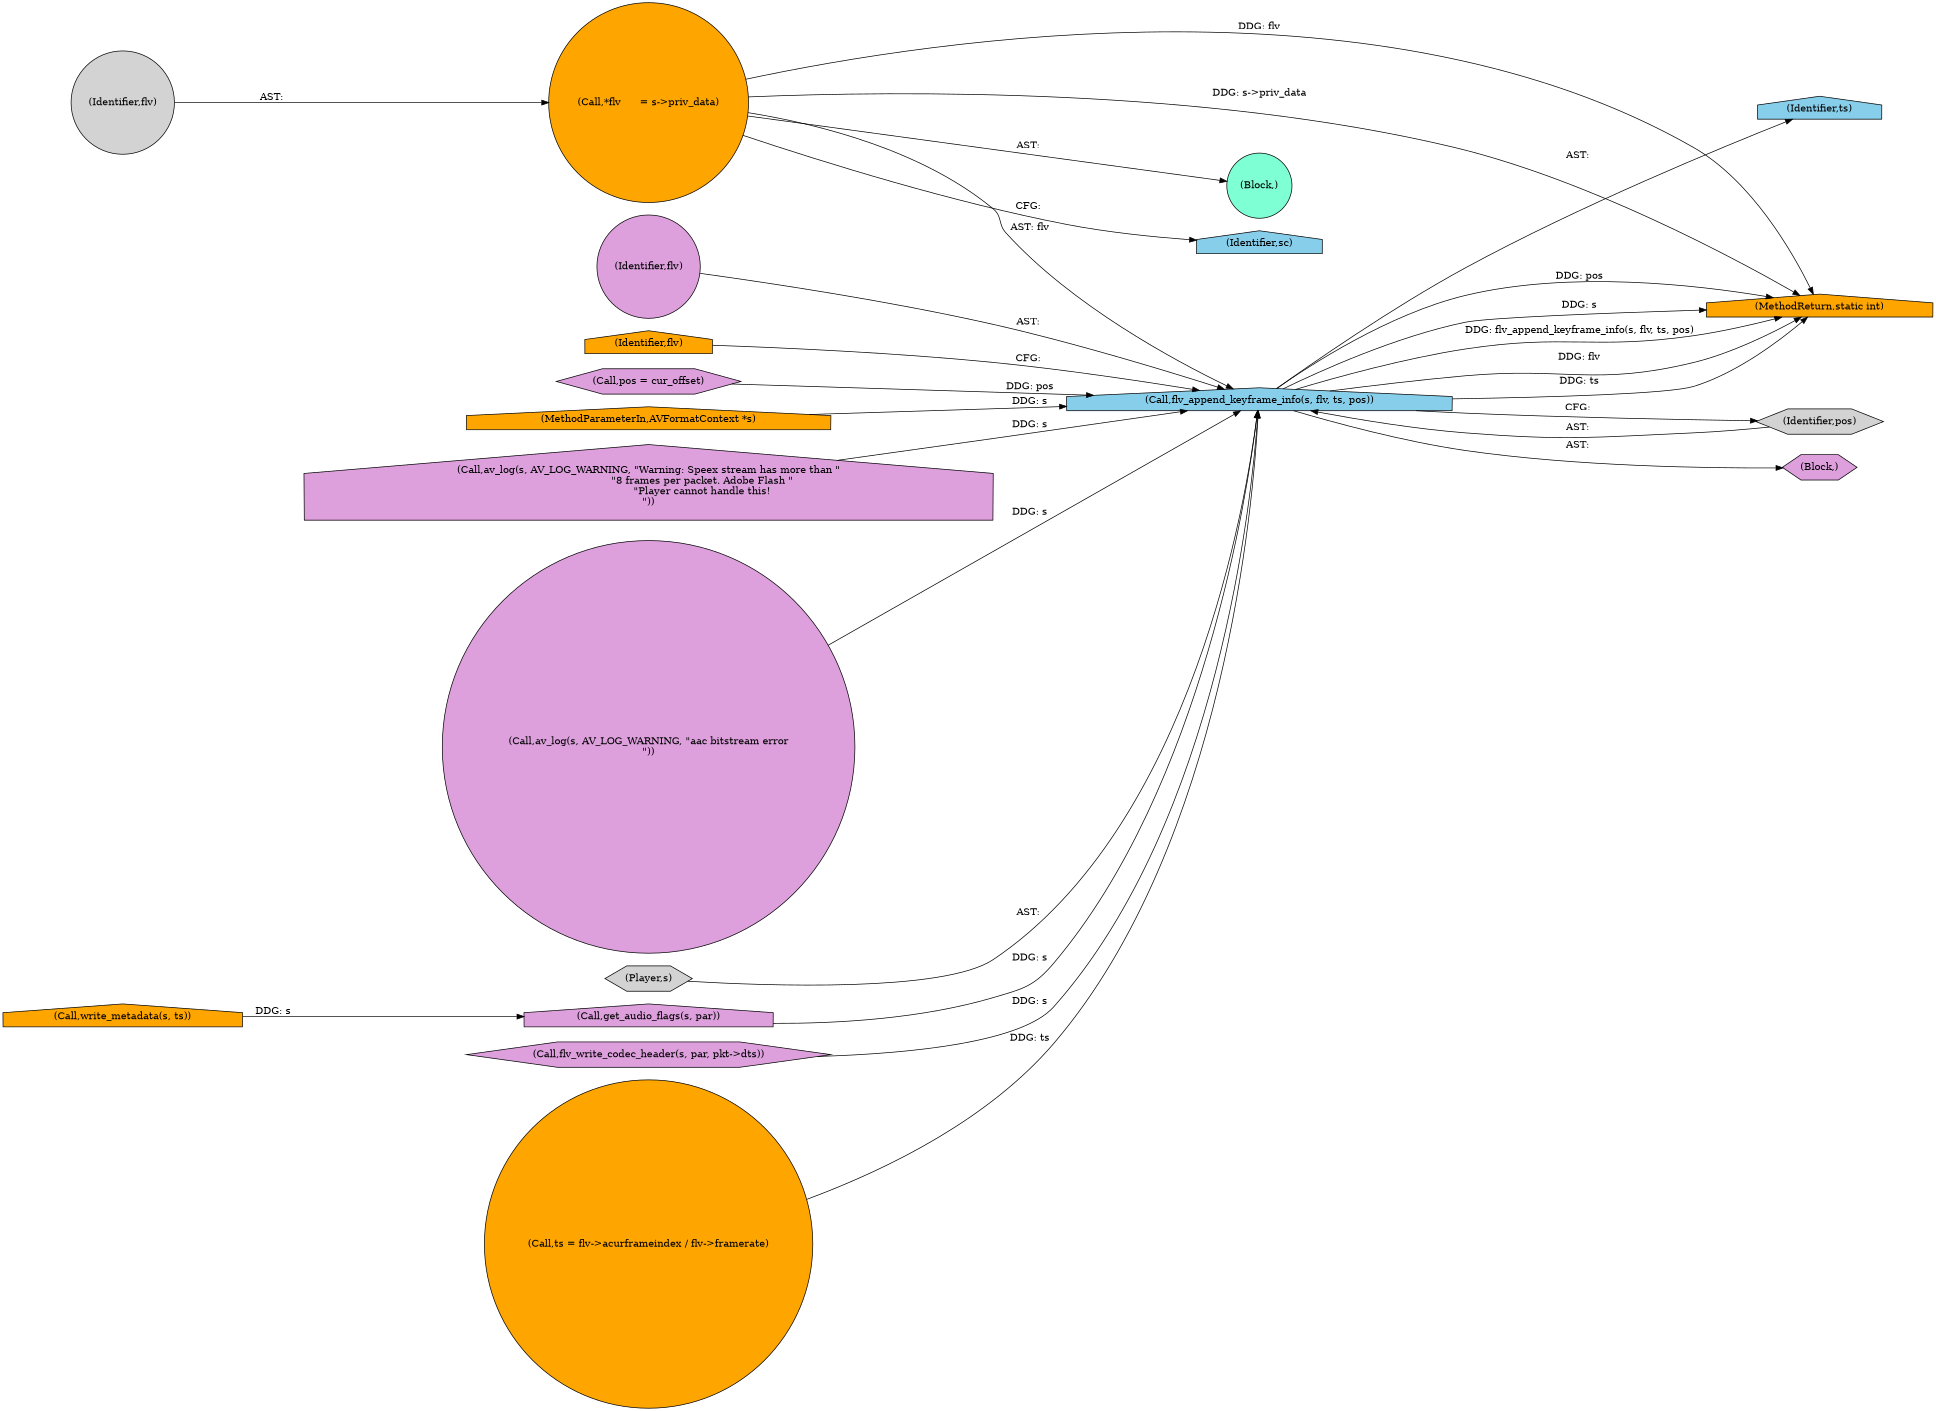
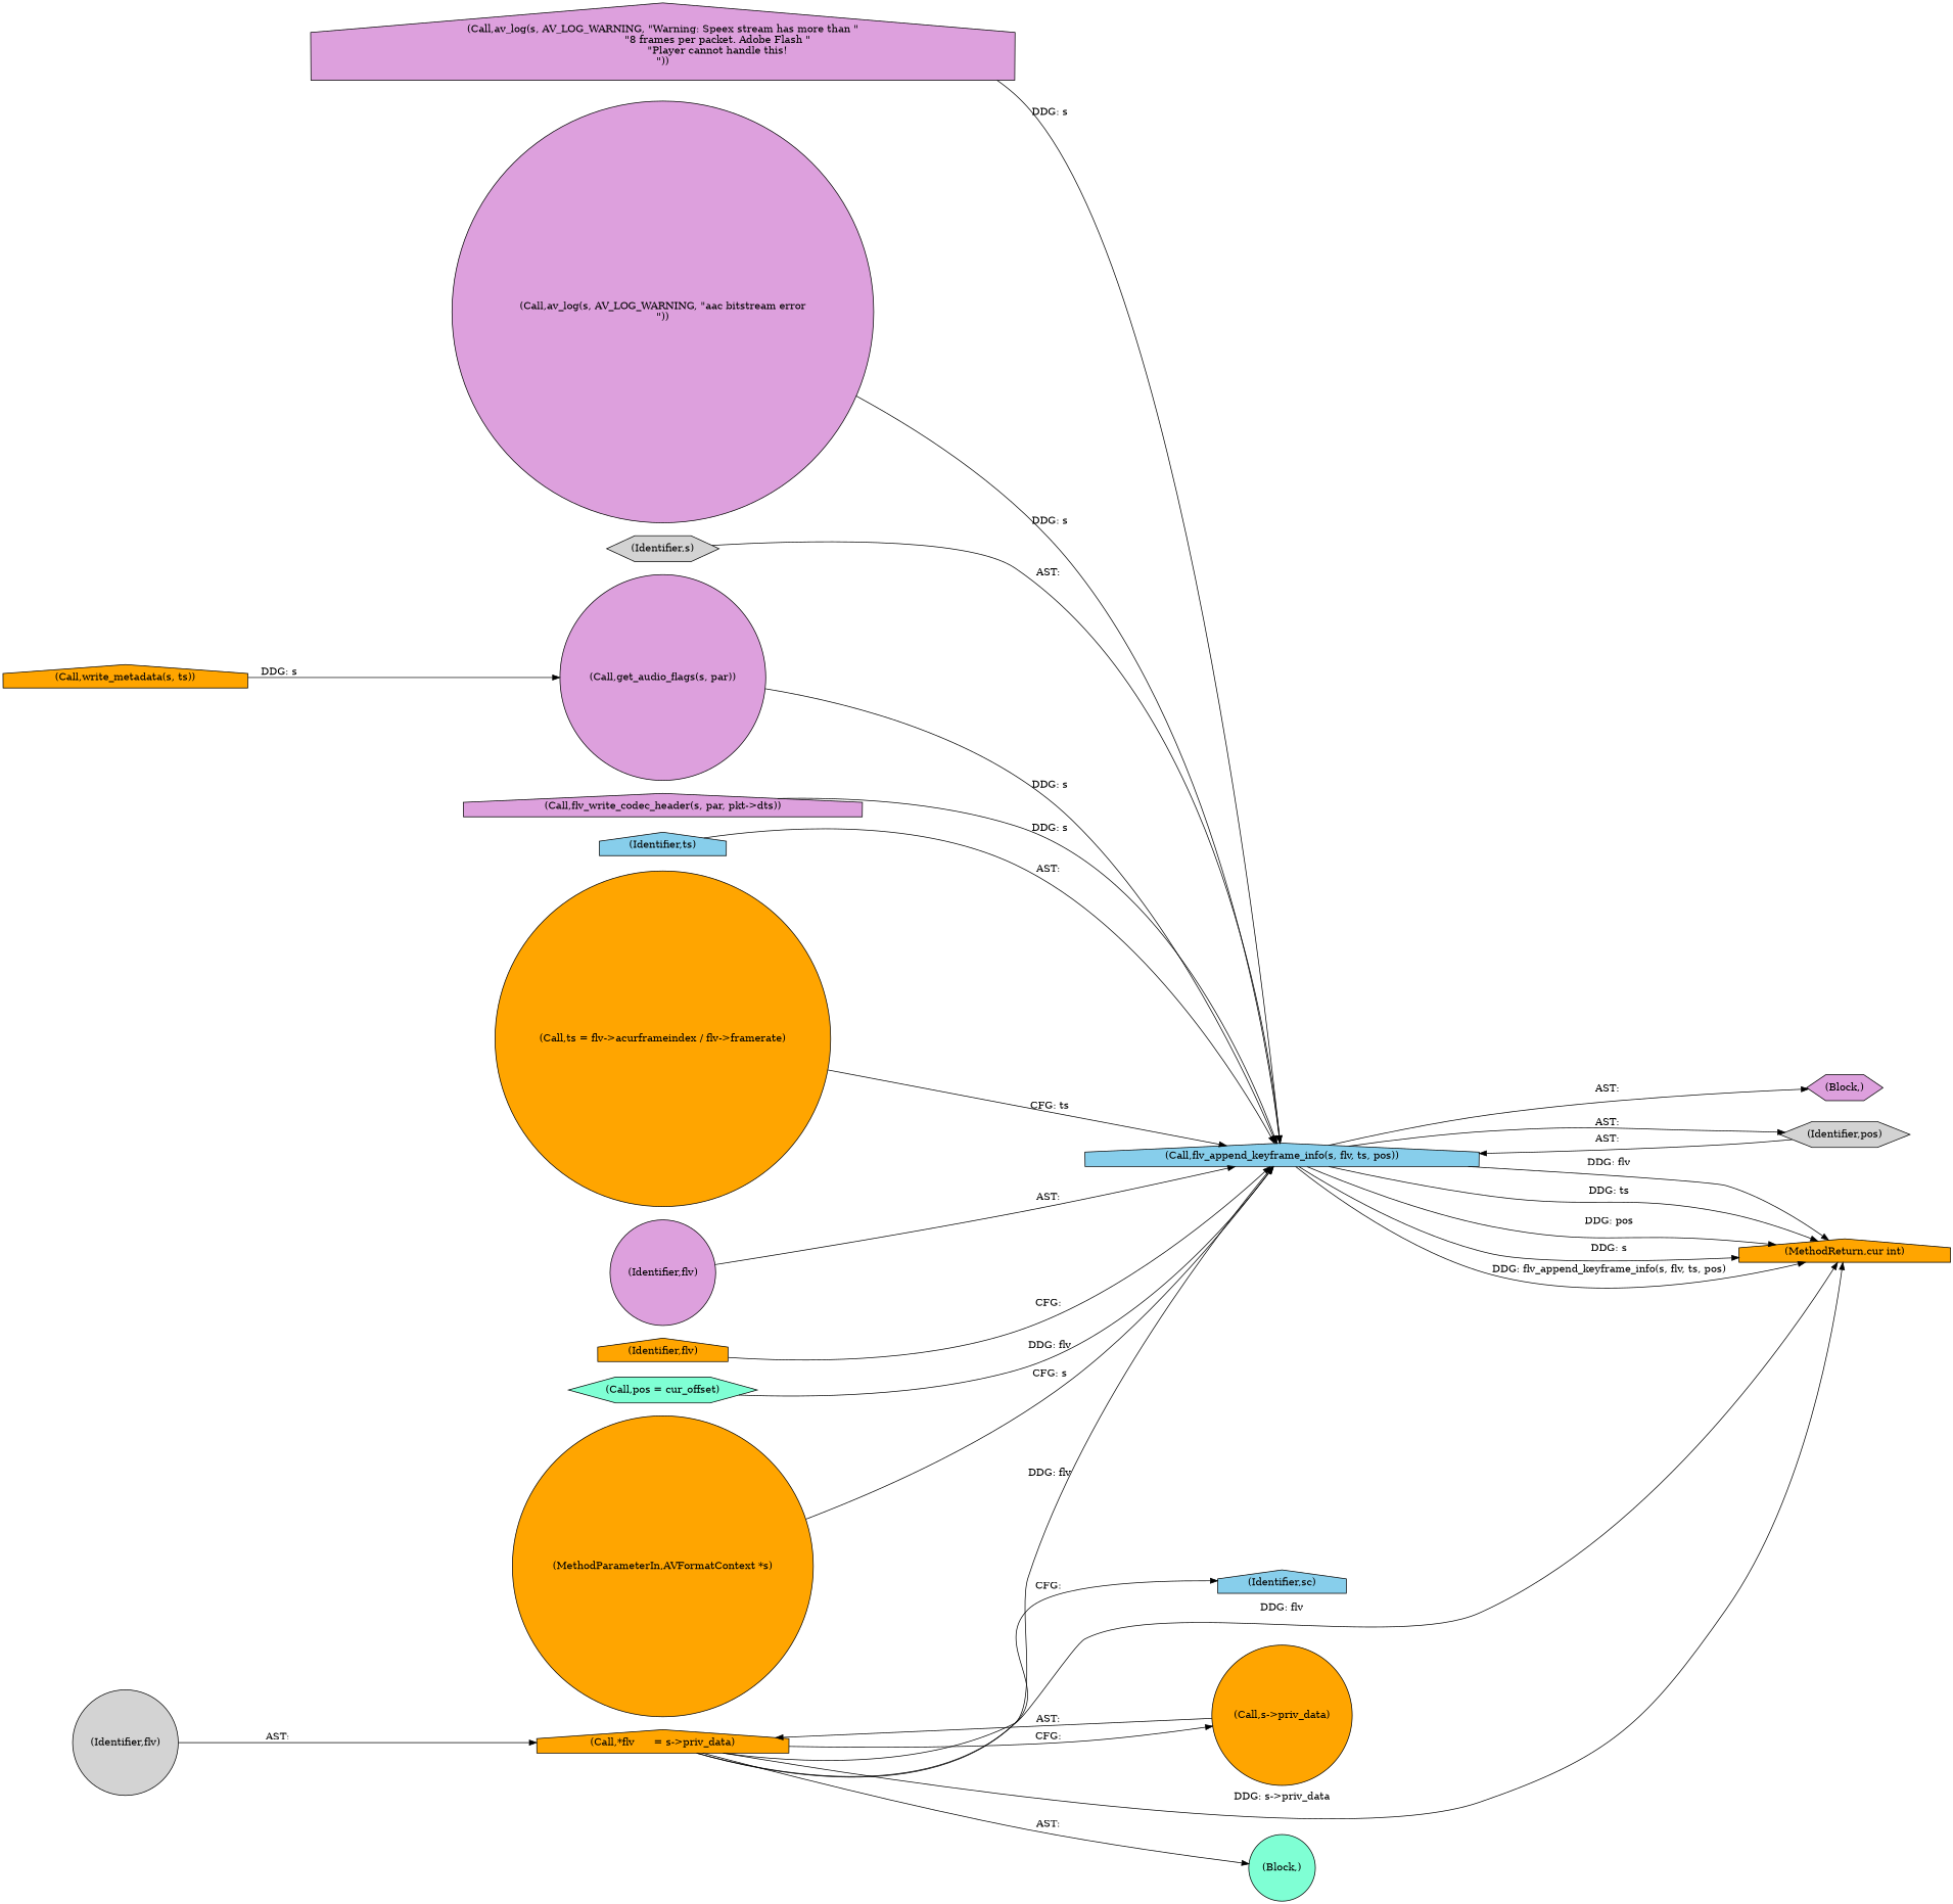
  digraph {
    rankdir=LR
    node [fillcolor=orange shape=house style=filled]
-   n1 [label="(Call,*flv      = s->priv_data)" shape=circle]
+   n1 [label="(Call,*flv      = s->priv_data)"]
    n2 [fillcolor=skyblue label="(Call,flv_append_keyframe_info(s, flv, ts, pos))"]
-   n3 [label="(MethodReturn,static int)"]
+   n3 [label="(MethodReturn,cur int)"]
    n4 [fillcolor=aquamarine label="(Block,)" shape=circle]
+   n5 [label="(Call,s->priv_data)" shape=circle]
    n6 [fillcolor=skyblue label="(Identifier,sc)"]
    n7 [fillcolor=plum label="(Block,)" shape=hexagon]
    n8 [fillcolor=lightgrey label="(Identifier,pos)" shape=hexagon]
    n9 [fillcolor=plum label="(Call,av_log(s, AV_LOG_WARNING, \"Warning: Speex stream has more than \"\n                                  \"8 frames per packet. Adobe Flash \"\n                                  \"Player cannot handle this!\n\"))"]
    n10 [fillcolor=plum label="(Call,av_log(s, AV_LOG_WARNING, \"aac bitstream error\n\"))" shape=circle]
-   n11 [fillcolor=lightgrey label="(Player,s)" shape=hexagon]
+   n11 [fillcolor=lightgrey label="(Identifier,s)" shape=hexagon]
    n12 [label="(Call,write_metadata(s, ts))"]
-   n13 [fillcolor=plum label="(Call,get_audio_flags(s, par))"]
-   n14 [fillcolor=plum label="(Call,flv_write_codec_header(s, par, pkt->dts))" shape=hexagon]
+   n13 [fillcolor=plum label="(Call,get_audio_flags(s, par))" shape=circle]
+   n14 [fillcolor=plum label="(Call,flv_write_codec_header(s, par, pkt->dts))"]
    n15 [fillcolor=skyblue label="(Identifier,ts)"]
    n16 [label="(Call,ts = flv->acurframeindex / flv->framerate)" shape=circle]
    n17 [fillcolor=lightgrey label="(Identifier,flv)" shape=circle]
    n18 [fillcolor=plum label="(Identifier,flv)" shape=circle]
    n19 [label="(Identifier,flv)"]
-   n20 [fillcolor=plum label="(Call,pos = cur_offset)" shape=hexagon]
-   n21 [label="(MethodParameterIn,AVFormatContext *s)"]
-   n1 -> n2 [label="AST: flv"]
+   n20 [fillcolor=aquamarine label="(Call,pos = cur_offset)" shape=hexagon]
+   n21 [label="(MethodParameterIn,AVFormatContext *s)" shape=circle]
+   n1 -> n2 [label="DDG: flv"]
    n1 -> n3 [label="DDG: flv"]
    n1 -> n3 [label="DDG: s->priv_data"]
    n1 -> n4 [label="AST: "]
+   n1 -> n5 [label="CFG: "]
    n1 -> n6 [label="CFG: "]
    n2 -> n3 [label="DDG: ts"]
    n2 -> n3 [label="DDG: pos"]
    n2 -> n3 [label="DDG: s"]
    n2 -> n3 [label="DDG: flv_append_keyframe_info(s, flv, ts, pos)"]
    n2 -> n3 [label="DDG: flv"]
    n2 -> n7 [label="AST: "]
-   n2 -> n8 [label="CFG: "]
+   n2 -> n8 [label="AST: "]
+   n5 -> n1 [label="AST: "]
    n8 -> n2 [label="AST: "]
    n9 -> n2 [label="DDG: s"]
    n10 -> n2 [label="DDG: s"]
    n11 -> n2 [label="AST: "]
    n12 -> n13 [label="DDG: s"]
    n13 -> n2 [label="DDG: s"]
    n14 -> n2 [label="DDG: s"]
-   n2 -> n15 [label="AST: "]
-   n16 -> n2 [label="DDG: ts"]
+   n15 -> n2 [label="AST: "]
+   n16 -> n2 [label="CFG: ts"]
    n17 -> n1 [label="AST: "]
    n18 -> n2 [label="AST: "]
    n19 -> n2 [label="CFG: "]
-   n20 -> n2 [label="DDG: pos"]
-   n21 -> n2 [label="DDG: s"]
+   n20 -> n2 [label="DDG: flv"]
+   n21 -> n2 [label="CFG: s"]
  }
